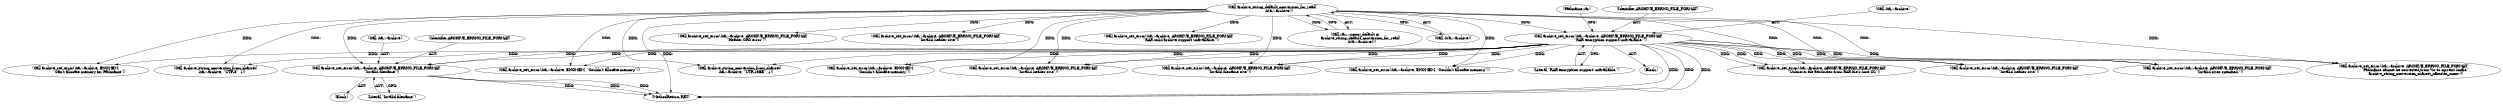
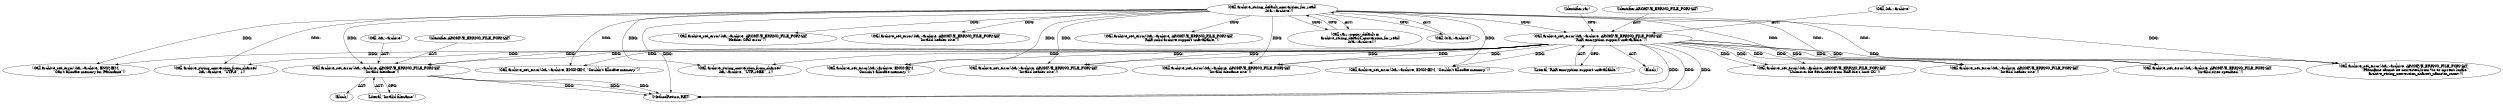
  digraph {
    n1 [label="(Call,archive_set_error(&a->archive, ARCHIVE_ERRNO_FILE_FORMAT,\n          \"Invalid filename\"))"]
    n2 [label="(Block,)"]
    n3 [label="(Literal,\"Invalid filename\")"]
    n4 [label="(MethodReturn,RET)"]
    n5 [label="(Call,archive_string_default_conversion_for_read(\n            &(a->archive)))"]
    n6 [label="(Call,archive_set_error(&a->archive, ARCHIVE_ERRNO_FILE_FORMAT,\n                      \"RAR encryption support unavailable.\"))"]
    n7 [label="(Call,archive_string_conversion_from_charset(\n           &a->archive, \"UTF-16BE\", 1))"]
    n8 [label="(Call,archive_set_error(&a->archive, ARCHIVE_ERRNO_FILE_FORMAT,\n                      \"Unknown file attributes from RAR file's host OS\"))"]
    n9 [label="(Call,archive_set_error(&a->archive, ENOMEM,\n                        \"Couldn't allocate memory.\"))"]
    n10 [label="(Call,archive_set_error(&a->archive, ARCHIVE_ERRNO_FILE_FORMAT,\n        \"Invalid header size\"))"]
    n11 [label="(Call,archive_set_error(&a->archive, ENOMEM, \"Couldn't allocate memory.\"))"]
    n12 [label="(Call,archive_set_error(&a->archive, ARCHIVE_ERRNO_FILE_FORMAT,\n                      \"Invalid sizes specified.\"))"]
    n13 [label="(Call,archive_set_error(&a->archive, ARCHIVE_ERRNO_FILE_FORMAT,\n                      \"Pathname cannot be converted from %s to current locale.\",\n                      archive_string_conversion_charset_name(fn_sconv)))"]
    n14 [label="(Call,archive_set_error(&a->archive, ENOMEM,\n                        \"Can't allocate memory for Pathname\"))"]
    n15 [label="(Call,archive_set_error(&a->archive, ARCHIVE_ERRNO_FILE_FORMAT,\n      \"Header CRC error\"))"]
    n16 [label="(Call,archive_set_error(&a->archive, ARCHIVE_ERRNO_FILE_FORMAT,\n      \"Invalid header size\"))"]
    n17 [label="(Call,archive_string_conversion_from_charset(\n           &a->archive, \"UTF-8\", 1))"]
    n18 [label="(Call,archive_set_error(&a->archive, ENOMEM, \"Couldn't allocate memory.\"))"]
    n19 [label="(Call,archive_set_error(&a->archive, ARCHIVE_ERRNO_FILE_FORMAT,\n                      \"RAR solid archive support unavailable.\"))"]
    n20 [label="(Call,archive_set_error(&a->archive, ARCHIVE_ERRNO_FILE_FORMAT,\n        \"Invalid header size\"))"]
    n21 [label="(Call,rar->sconv_default =\n          archive_string_default_conversion_for_read(\n            &(a->archive)))"]
    n22 [label="(Call,&(a->archive))"]
    n23 [label="(Call,archive_set_error(&a->archive, ARCHIVE_ERRNO_FILE_FORMAT,\n      \"Invalid filename size\"))"]
    n24 [label="(Literal,\"RAR encryption support unavailable.\")"]
    n25 [label="(Block,)"]
-   n26 [label="(Pathname,rar)"]
+   n26 [label="(Identifier,rar)"]
    n27 [label="(Call,&a->archive)"]
    n28 [label="(Identifier,ARCHIVE_ERRNO_FILE_FORMAT)"]
    n29 [label="(Identifier,ARCHIVE_ERRNO_FILE_FORMAT)"]
    n30 [label="(Call,&a->archive)"]
    n1 -> n2 [label="AST: "]
    n1 -> n3 [label="CFG: "]
    n1 -> n4 [label="DDG: "]
    n1 -> n4 [label="DDG: "]
    n1 -> n4 [label="DDG: "]
    n3 -> n1 [label="AST: "]
    n5 -> n1 [label="DDG: "]
    n5 -> n4 [label="DDG: "]
    n5 -> n6 [label="DDG: "]
    n5 -> n7 [label="DDG: "]
    n5 -> n8 [label="DDG: "]
    n5 -> n9 [label="DDG: "]
    n5 -> n10 [label="DDG: "]
    n5 -> n11 [label="DDG: "]
    n5 -> n12 [label="DDG: "]
    n5 -> n13 [label="DDG: "]
    n5 -> n14 [label="DDG: "]
    n5 -> n15 [label="DDG: "]
    n5 -> n16 [label="DDG: "]
    n5 -> n17 [label="DDG: "]
    n5 -> n18 [label="DDG: "]
    n5 -> n19 [label="DDG: "]
    n5 -> n20 [label="DDG: "]
    n5 -> n21 [label="AST: "]
    n5 -> n21 [label="DDG: "]
    n5 -> n22 [label="CFG: "]
    n5 -> n23 [label="DDG: "]
    n6 -> n1 [label="DDG: "]
    n6 -> n1 [label="DDG: "]
    n6 -> n4 [label="DDG: "]
    n6 -> n4 [label="DDG: "]
    n6 -> n4 [label="DDG: "]
    n6 -> n7 [label="DDG: "]
    n6 -> n8 [label="DDG: "]
    n6 -> n8 [label="DDG: "]
    n6 -> n9 [label="DDG: "]
    n6 -> n10 [label="DDG: "]
    n6 -> n10 [label="DDG: "]
    n6 -> n11 [label="DDG: "]
    n6 -> n12 [label="DDG: "]
    n6 -> n12 [label="DDG: "]
    n6 -> n13 [label="DDG: "]
    n6 -> n13 [label="DDG: "]
    n6 -> n14 [label="DDG: "]
    n6 -> n17 [label="DDG: "]
    n6 -> n18 [label="DDG: "]
    n6 -> n20 [label="DDG: "]
    n6 -> n20 [label="DDG: "]
    n6 -> n23 [label="DDG: "]
    n6 -> n23 [label="DDG: "]
    n6 -> n24 [label="CFG: "]
    n6 -> n25 [label="AST: "]
    n21 -> n5 [label="CFG: "]
    n22 -> n5 [label="AST: "]
    n24 -> n6 [label="AST: "]
    n26 -> n6 [label="CFG: "]
    n27 -> n1 [label="AST: "]
    n28 -> n1 [label="AST: "]
    n29 -> n6 [label="AST: "]
    n30 -> n6 [label="AST: "]
  }
